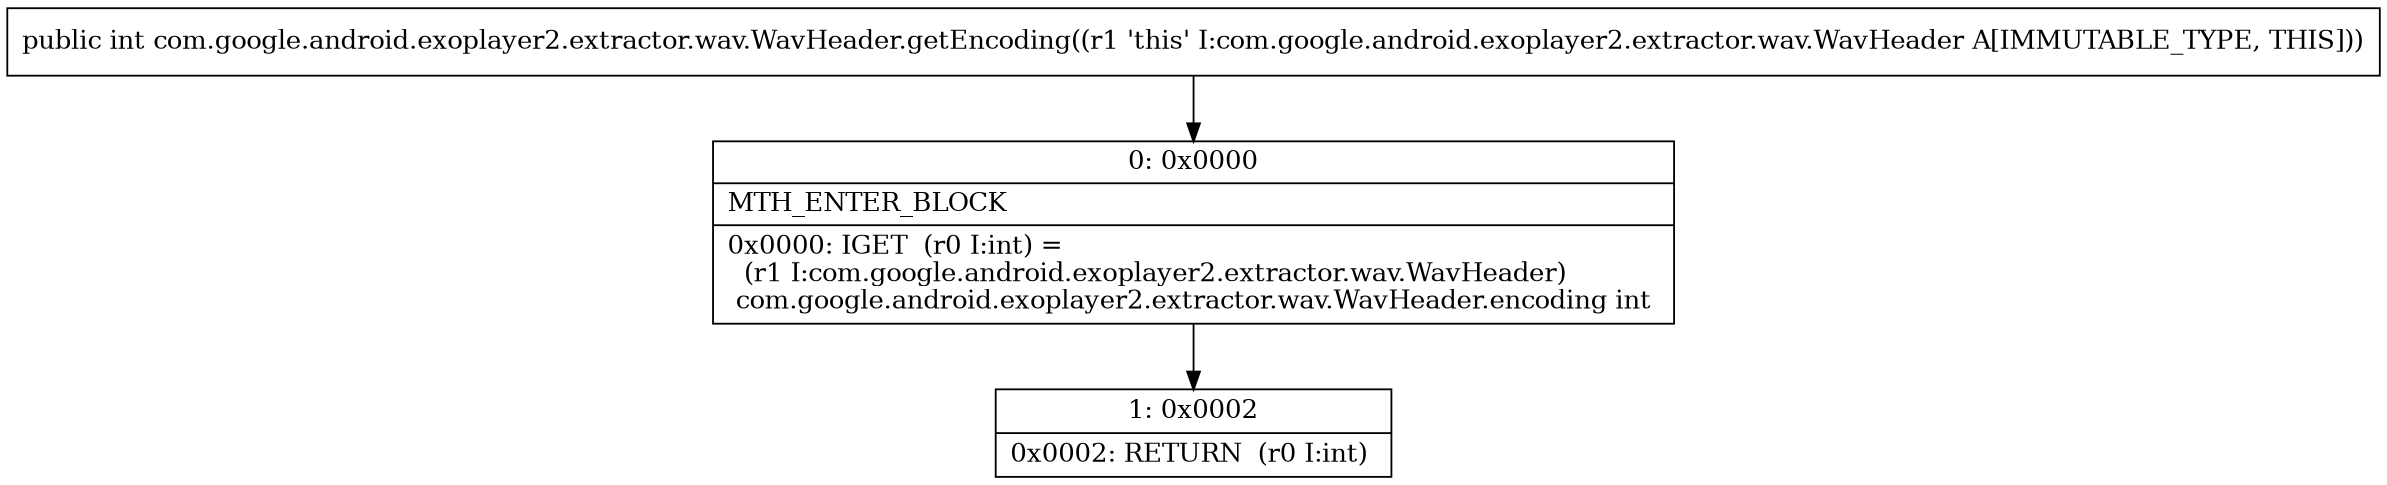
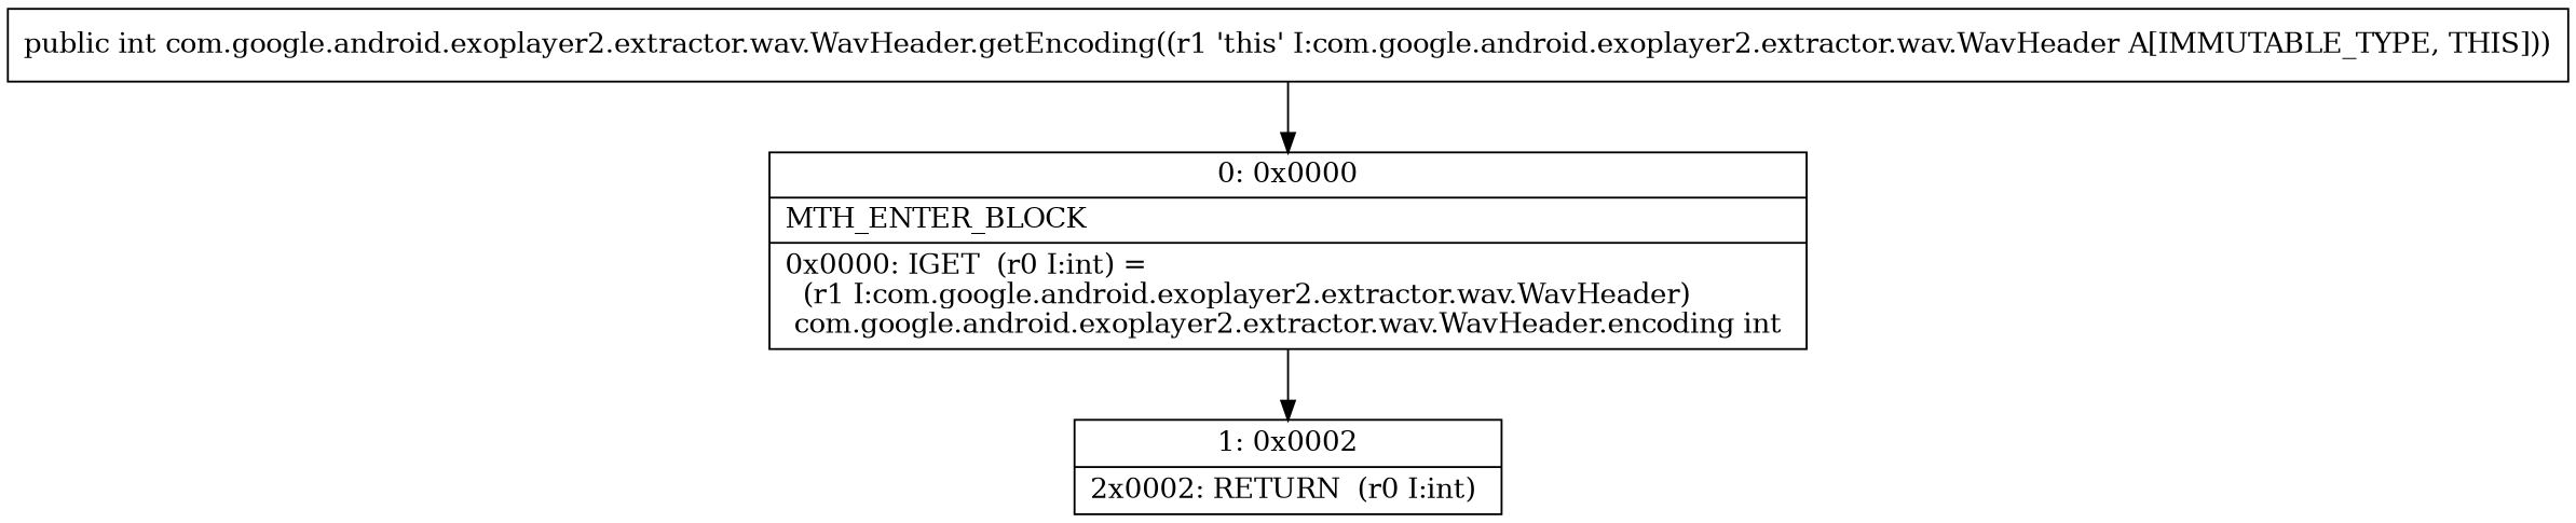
  digraph {
    node [shape=record]
    n1 [label="{0\:\ 0x0000|MTH_ENTER_BLOCK\l|0x0000: IGET  (r0 I:int) = \l  (r1 I:com.google.android.exoplayer2.extractor.wav.WavHeader)\l com.google.android.exoplayer2.extractor.wav.WavHeader.encoding int \l}"]
-   n2 [label="{1\:\ 0x0002|0x0002: RETURN  (r0 I:int) \l}"]
+   n2 [label="{1\:\ 0x0002|2x0002: RETURN  (r0 I:int) \l}"]
    n3 [label="{public int com.google.android.exoplayer2.extractor.wav.WavHeader.getEncoding((r1 'this' I:com.google.android.exoplayer2.extractor.wav.WavHeader A[IMMUTABLE_TYPE, THIS])) }"]
    n1 -> n2
    n3 -> n1
  }
